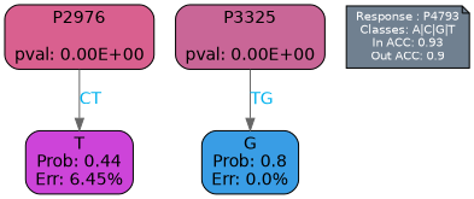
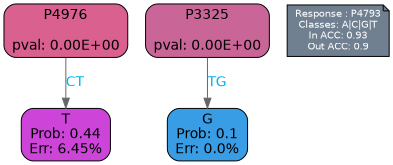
  digraph {
    ranksep=equally
    splines=polylines
    node [color=black fontname=helvetica shape=box style="filled, rounded"]
    edge [color=gray40 fontcolor=deepskyblue2 fontname=helvetica]
    n1 [fillcolor="#cd44d9" label="T\nProb: 0.44\nErr: 6.45%"]
-   n2 [fillcolor="#399de5" label="G\nProb: 0.8\nErr: 0.0%"]
+   n2 [fillcolor="#399de5" label="G\nProb: 0.1\nErr: 0.0%"]
    n3 [align=left fillcolor=slategray fontcolor=white fontsize=10 label="Response : P4793\nClasses: A|C|G|T\nIn ACC: 0.93\nOut ACC: 0.9\n" shape=note style=filled]
    n4 [fillcolor="#c96697" label="P3325\n\npval: 0.00E+00"]
-   n5 [fillcolor="#d9608f" label="P2976\n\npval: 0.00E+00"]
+   n5 [fillcolor="#d9608f" label="P4976\n\npval: 0.00E+00"]
    subgraph sub_1 {
      rank=same
      n1
      n2
    }
    subgraph sub_2 {
      rank=same
      n3
      n4
    }
    n4 -> n2 [label=TG]
    n5 -> n1 [label=CT]
  }
